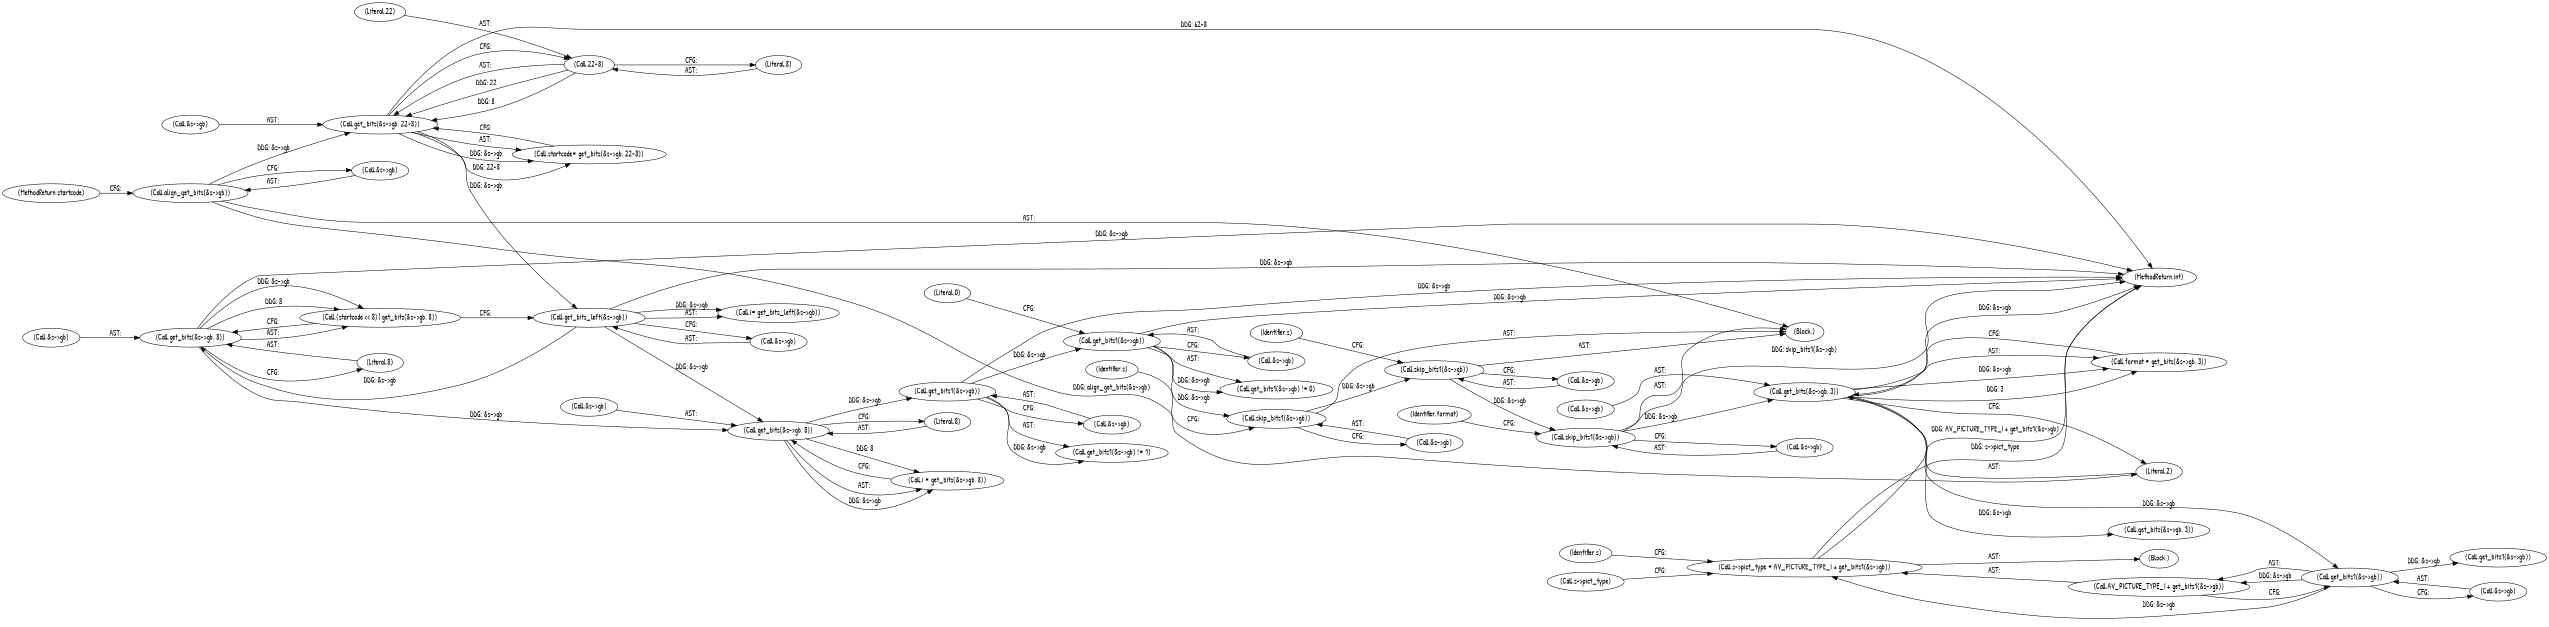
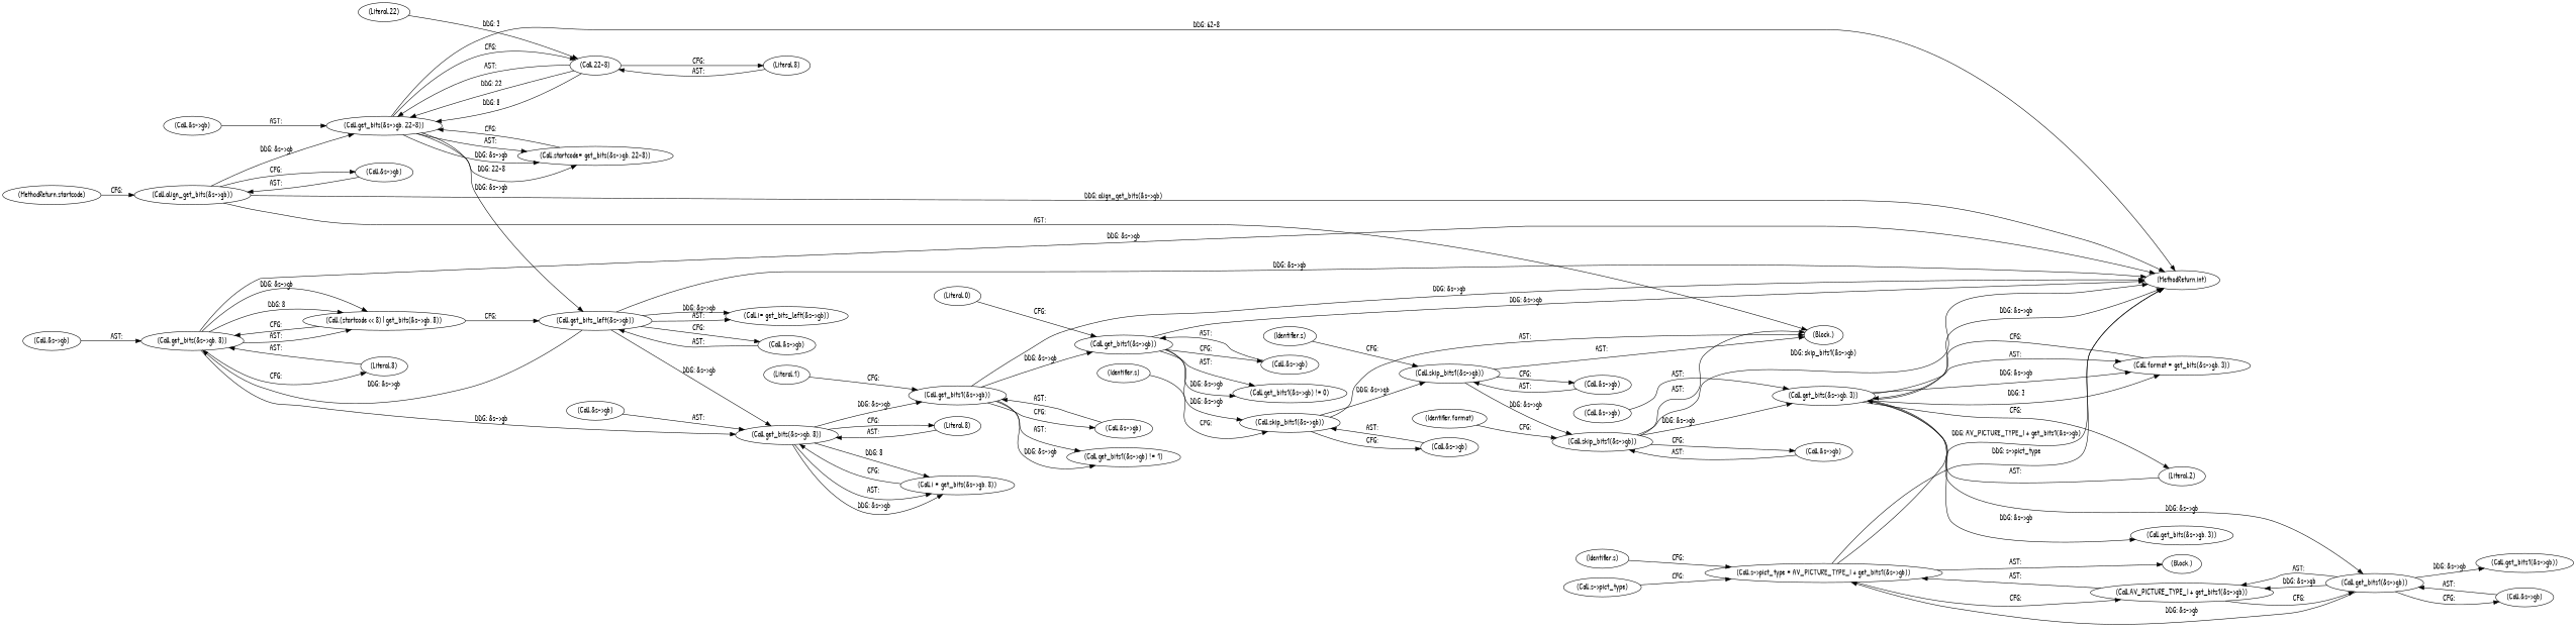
  digraph {
    fontname="Patrick Hand"
    rankdir=LR
    node [fontname="Patrick Hand"]
    edge [fontname="Patrick Hand"]
    n1 [label="(Call,s->pict_type = AV_PICTURE_TYPE_I + get_bits1(&s->gb))"]
    n2 [label="(Block,)"]
    n3 [label="(Call,AV_PICTURE_TYPE_I + get_bits1(&s->gb))"]
    n4 [label="(MethodReturn,int)"]
    n5 [label="(Call,get_bits1(&s->gb))"]
    n6 [label="(Call,get_bits1(&s->gb))"]
    n7 [label="(Call,&s->gb)"]
    n8 [label="(Call,get_bits(&s->gb, 3))"]
    n9 [label="(Call,get_bits(&s->gb, 3))"]
    n10 [label="(Literal,2)"]
    n11 [label="(Call,format = get_bits(&s->gb, 3))"]
    n12 [label="(Call,skip_bits1(&s->gb))"]
    n13 [label="(Block,)"]
    n14 [label="(Call,&s->gb)"]
    n15 [label="(Call,skip_bits1(&s->gb))"]
    n16 [label="(Call,&s->gb)"]
    n17 [label="(Call,skip_bits1(&s->gb))"]
    n18 [label="(Call,&s->gb)"]
    n19 [label="(Call,get_bits1(&s->gb))"]
    n20 [label="(Call,get_bits1(&s->gb) != 0)"]
    n21 [label="(Call,&s->gb)"]
    n22 [label="(Call,get_bits1(&s->gb))"]
    n23 [label="(Call,&s->gb)"]
    n24 [label="(Call,get_bits1(&s->gb) != 1)"]
    n25 [label="(Call,get_bits(&s->gb, 8))"]
    n26 [label="(Literal,8)"]
    n27 [label="(Call,i = get_bits(&s->gb, 8))"]
    n28 [label="(Call,get_bits(&s->gb, 8))"]
    n29 [label="(Literal,8)"]
    n30 [label="(Call,(startcode << 8) | get_bits(&s->gb, 8))"]
    n31 [label="(Call,get_bits_left(&s->gb))"]
    n32 [label="(Call,&s->gb)"]
    n33 [label="(Call,i= get_bits_left(&s->gb))"]
    n34 [label="(Call,get_bits(&s->gb, 22-8))"]
    n35 [label="(Call,22-8)"]
    n36 [label="(Call,startcode= get_bits(&s->gb, 22-8))"]
    n37 [label="(Literal,8)"]
    n38 [label="(Call,align_get_bits(&s->gb))"]
    n39 [label="(Call,&s->gb)"]
    n40 [label="(Call,&s->gb)"]
    n41 [label="(Identifier,s)"]
    n42 [label="(Identifier,s)"]
    n43 [label="(Identifier,format)"]
    n44 [label="(Call,&s->gb)"]
    n45 [label="(Call,&s->gb)"]
    n46 [label="(Literal,0)"]
    n47 [label="(Call,&s->gb)"]
    n48 [label="(MethodReturn,startcode)"]
    n49 [label="(Identifier,s)"]
    n50 [label="(Literal,22)"]
    n51 [label="(Call,s->pict_type)"]
+   n52 [label="(Literal,1)"]
    n1 -> n2 [label="AST: "]
+   n1 -> n3 [label="CFG: "]
    n1 -> n4 [label="DDG: s->pict_type"]
    n1 -> n4 [label="DDG: AV_PICTURE_TYPE_I + get_bits1(&s->gb)"]
    n3 -> n1 [label="AST: "]
    n3 -> n5 [label="CFG: "]
    n5 -> n1 [label="DDG: &s->gb"]
    n5 -> n3 [label="AST: "]
    n5 -> n3 [label="DDG: &s->gb"]
    n5 -> n6 [label="DDG: &s->gb"]
    n5 -> n7 [label="CFG: "]
    n7 -> n5 [label="AST: "]
    n8 -> n4 [label="DDG: &s->gb"]
    n8 -> n5 [label="DDG: &s->gb"]
    n8 -> n9 [label="DDG: &s->gb"]
    n8 -> n10 [label="CFG: "]
    n8 -> n11 [label="AST: "]
    n8 -> n11 [label="DDG: &s->gb"]
    n8 -> n11 [label="DDG: 3"]
    n10 -> n8 [label="AST: "]
    n11 -> n8 [label="CFG: "]
    n12 -> n4 [label="DDG: skip_bits1(&s->gb)"]
    n12 -> n8 [label="DDG: &s->gb"]
    n12 -> n13 [label="AST: "]
    n12 -> n14 [label="CFG: "]
    n14 -> n12 [label="AST: "]
    n15 -> n12 [label="DDG: &s->gb"]
    n15 -> n13 [label="AST: "]
    n15 -> n16 [label="CFG: "]
    n16 -> n15 [label="AST: "]
    n17 -> n13 [label="AST: "]
    n17 -> n15 [label="DDG: &s->gb"]
    n17 -> n18 [label="CFG: "]
    n18 -> n17 [label="AST: "]
    n19 -> n4 [label="DDG: &s->gb"]
    n19 -> n17 [label="DDG: &s->gb"]
    n19 -> n20 [label="AST: "]
    n19 -> n20 [label="DDG: &s->gb"]
    n19 -> n21 [label="CFG: "]
    n21 -> n19 [label="AST: "]
    n22 -> n4 [label="DDG: &s->gb"]
    n22 -> n19 [label="DDG: &s->gb"]
    n22 -> n23 [label="CFG: "]
    n22 -> n24 [label="AST: "]
    n22 -> n24 [label="DDG: &s->gb"]
    n23 -> n22 [label="AST: "]
    n25 -> n22 [label="DDG: &s->gb"]
    n25 -> n26 [label="CFG: "]
    n25 -> n27 [label="AST: "]
    n25 -> n27 [label="DDG: &s->gb"]
    n25 -> n27 [label="DDG: 8"]
    n26 -> n25 [label="AST: "]
    n27 -> n25 [label="CFG: "]
    n28 -> n4 [label="DDG: &s->gb"]
    n28 -> n25 [label="DDG: &s->gb"]
    n28 -> n29 [label="CFG: "]
    n28 -> n30 [label="AST: "]
    n28 -> n30 [label="DDG: &s->gb"]
    n28 -> n30 [label="DDG: 8"]
    n29 -> n28 [label="AST: "]
    n30 -> n28 [label="CFG: "]
    n30 -> n31 [label="CFG: "]
    n31 -> n4 [label="DDG: &s->gb"]
    n31 -> n25 [label="DDG: &s->gb"]
    n31 -> n28 [label="DDG: &s->gb"]
    n31 -> n32 [label="CFG: "]
    n31 -> n33 [label="AST: "]
    n31 -> n33 [label="DDG: &s->gb"]
    n32 -> n31 [label="AST: "]
    n34 -> n4 [label="DDG: 62-8"]
    n34 -> n31 [label="DDG: &s->gb"]
    n34 -> n35 [label="CFG: "]
    n34 -> n36 [label="AST: "]
    n34 -> n36 [label="DDG: &s->gb"]
    n34 -> n36 [label="DDG: 22-8"]
    n35 -> n34 [label="AST: "]
    n35 -> n34 [label="DDG: 22"]
    n35 -> n34 [label="DDG: 8"]
    n35 -> n37 [label="CFG: "]
    n36 -> n34 [label="CFG: "]
    n37 -> n35 [label="AST: "]
-   n38 -> n10 [label="DDG: align_get_bits(&s->gb)"]
+   n38 -> n4 [label="DDG: align_get_bits(&s->gb)"]
    n38 -> n13 [label="AST: "]
    n38 -> n34 [label="DDG: &s->gb"]
    n38 -> n39 [label="CFG: "]
    n39 -> n38 [label="AST: "]
    n40 -> n34 [label="AST: "]
    n41 -> n15 [label="CFG: "]
    n42 -> n17 [label="CFG: "]
    n43 -> n12 [label="CFG: "]
    n44 -> n25 [label="AST: "]
    n45 -> n28 [label="AST: "]
    n46 -> n19 [label="CFG: "]
    n47 -> n8 [label="AST: "]
    n48 -> n38 [label="CFG: "]
    n49 -> n1 [label="CFG: "]
-   n50 -> n35 [label="AST: "]
+   n50 -> n35 [label="DDG: 3"]
    n51 -> n1 [label="CFG: "]
+   n52 -> n22 [label="CFG: "]
  }
